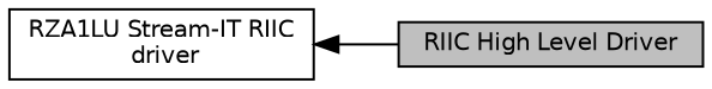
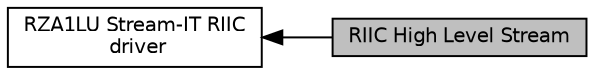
  digraph {
    rankdir=LR
    node [color=black fontname=Helvetica fontsize=10 shape=box style=filled]
-   n1 [fillcolor=grey75 fontcolor=black height=0.2 label="RIIC High Level Driver" width=0.4]
+   n1 [fillcolor=grey75 fontcolor=black height=0.2 label="RIIC High Level Stream" width=0.4]
    n2 [fillcolor=white height=0.2 label="RZA1LU Stream-IT RIIC\l driver" width=0.4]
    n2 -> n1 [dir=back fontname=Helvetica fontsize=10 labelfontname=Helvetica labelfontsize=10 shape=plaintext style=solid]
  }
